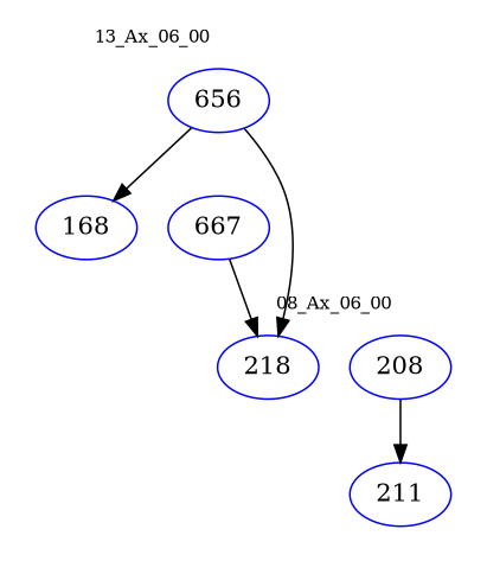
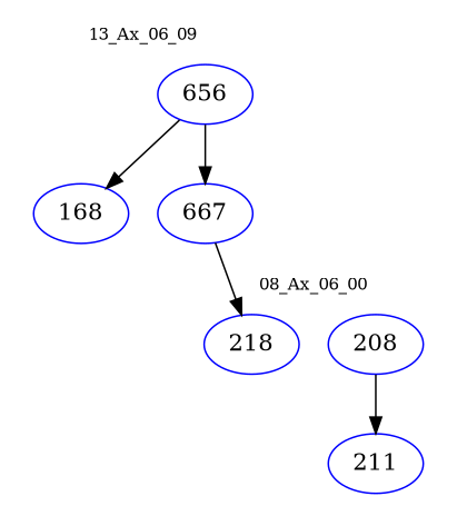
  digraph {
    node [color=blue]
    edge [color=black]
    n1 [label=656]
    n2 [label=168]
    n3 [label=667]
    n4 [label=208]
    n5 [label=211]
    n6 [label=218]
    subgraph cluster_1 {
      color=white
      fontsize=10
-     label="13_Ax_06_00"
+     label="13_Ax_06_09"
      n1
      n2
      n3
    }
    subgraph cluster_2 {
      color=white
      fontsize=10
      label="08_Ax_06_00"
      n4
      n5
      n6
    }
    n1 -> n2
-   n1 -> n6
+   n1 -> n3
    n3 -> n6
    n4 -> n5
  }
